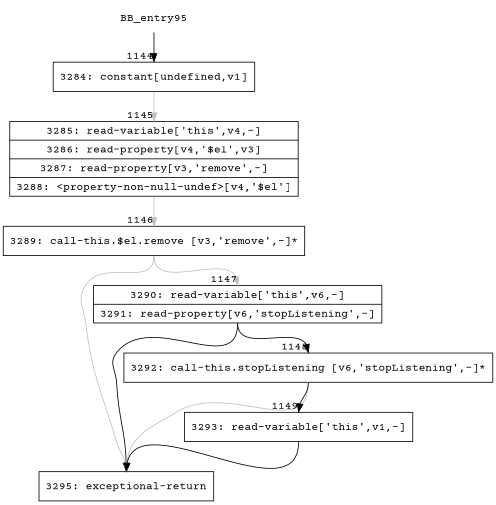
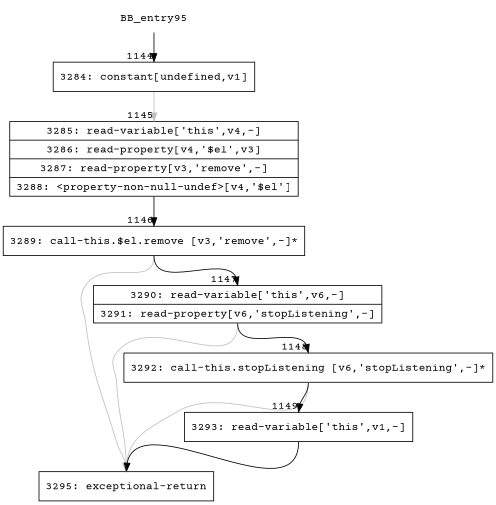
  digraph {
    fontname="Courier Prime"
    rankdir=TD
    node [fontname="Courier Prime" shape=record]
    edge [fontname="Courier Prime" headport=n tailport=s]
    n1 [label=BB_entry95 shape=none]
    n2 [label="{3284: constant[undefined,v1]}"]
    n3 [label="{3285: read-variable['this',v4,-]|3286: read-property[v4,'$el',v3]|3287: read-property[v3,'remove',-]|3288: \<property-non-null-undef\>[v4,'$el']}"]
    n4 [label="{3289: call-this.$el.remove [v3,'remove',-]*}"]
    n5 [label="{3295: exceptional-return}"]
    n6 [label="{3290: read-variable['this',v6,-]|3291: read-property[v6,'stopListening',-]}"]
    n7 [label="{3292: call-this.stopListening [v6,'stopListening',-]*}"]
    n8 [label="{3293: read-variable['this',v1,-]}"]
    n1 -> n2 [headlabel="    1144"]
    n2 -> n3 [color=gray headlabel="      1145"]
-   n3 -> n4 [headlabel="      1146" color=gray]
+   n3 -> n4 [headlabel="      1146"]
    n4 -> n5 [color=gray]
-   n4 -> n6 [headlabel="      1147" color=gray]
-   n6 -> n5 [color=black]
+   n4 -> n6 [headlabel="      1147"]
+   n6 -> n5 [color=gray]
    n6 -> n7 [headlabel="      1148"]
    n7 -> n5 [color=gray]
    n7 -> n8 [headlabel="      1149"]
    n8 -> n5 [color=black]
  }
